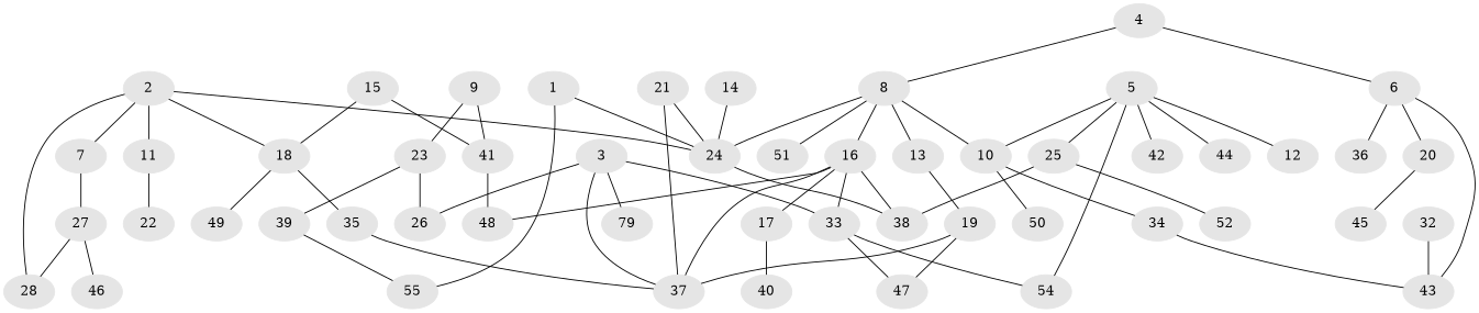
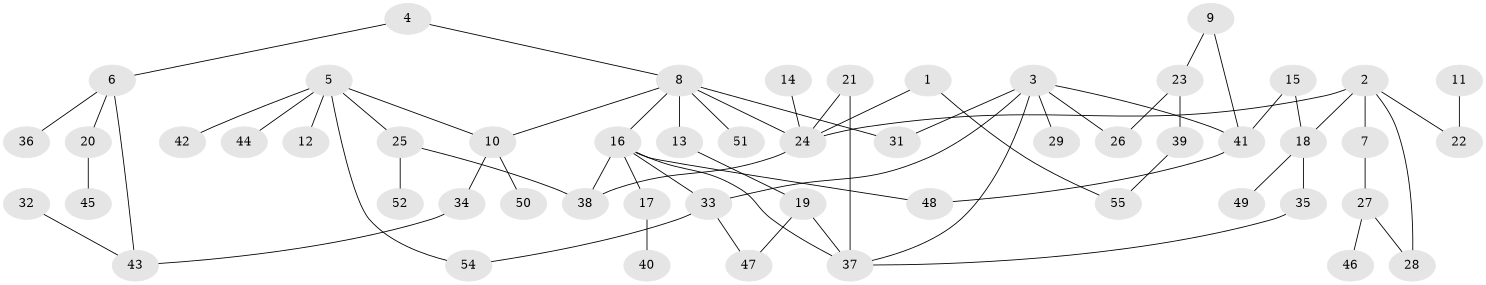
  graph {
    node [color=gray90 style=filled]
    edge [weight=1.0]
    1
    24
    n3 [label=55]
    38
    2
    7
    11
    18
    28
    27
    22
    35
    49
    3
    26
-   29 [label=79]
+   29
+   31
    33
    37
    41
    54
    47
    48
    4
    6
    8
    20
    36
    43
    10
    13
    16
    51
    5
    12
    25
    42
    44
    34
    50
    52
    45
    46
    19
    17
    9
    23
    39
    14
    15
    40
    21
    32
    1 -- 24
    1 -- n3
    24 -- 38
    2 -- 24
    2 -- 7
-   2 -- 11
+   2 -- 22
    2 -- 18
    2 -- 28
    7 -- 27
    11 -- 22
    18 -- 35
    18 -- 49
    27 -- 28
    27 -- 46
    35 -- 37
    3 -- 26
    3 -- 29
+   3 -- 31
    3 -- 33
    3 -- 37
+   3 -- 41
    33 -- 54
    33 -- 47
    41 -- 48
    4 -- 6
    4 -- 8
    6 -- 20
    6 -- 36
    6 -- 43
    8 -- 24
+   8 -- 31
    8 -- 10
    8 -- 13
    8 -- 16
    8 -- 51
    20 -- 45
    10 -- 34
    10 -- 50
    13 -- 19
    16 -- 38
    16 -- 33
    16 -- 37
    16 -- 48
    16 -- 17
    5 -- 54
    5 -- 10
    5 -- 12
    5 -- 25
    5 -- 42
    5 -- 44
    25 -- 38
    25 -- 52
    34 -- 43
    19 -- 37
    19 -- 47
    17 -- 40
    9 -- 41
    9 -- 23
    23 -- 26
    23 -- 39
    39 -- n3
    14 -- 24
    15 -- 18
    15 -- 41
    21 -- 24
    21 -- 37
    32 -- 43
  }
